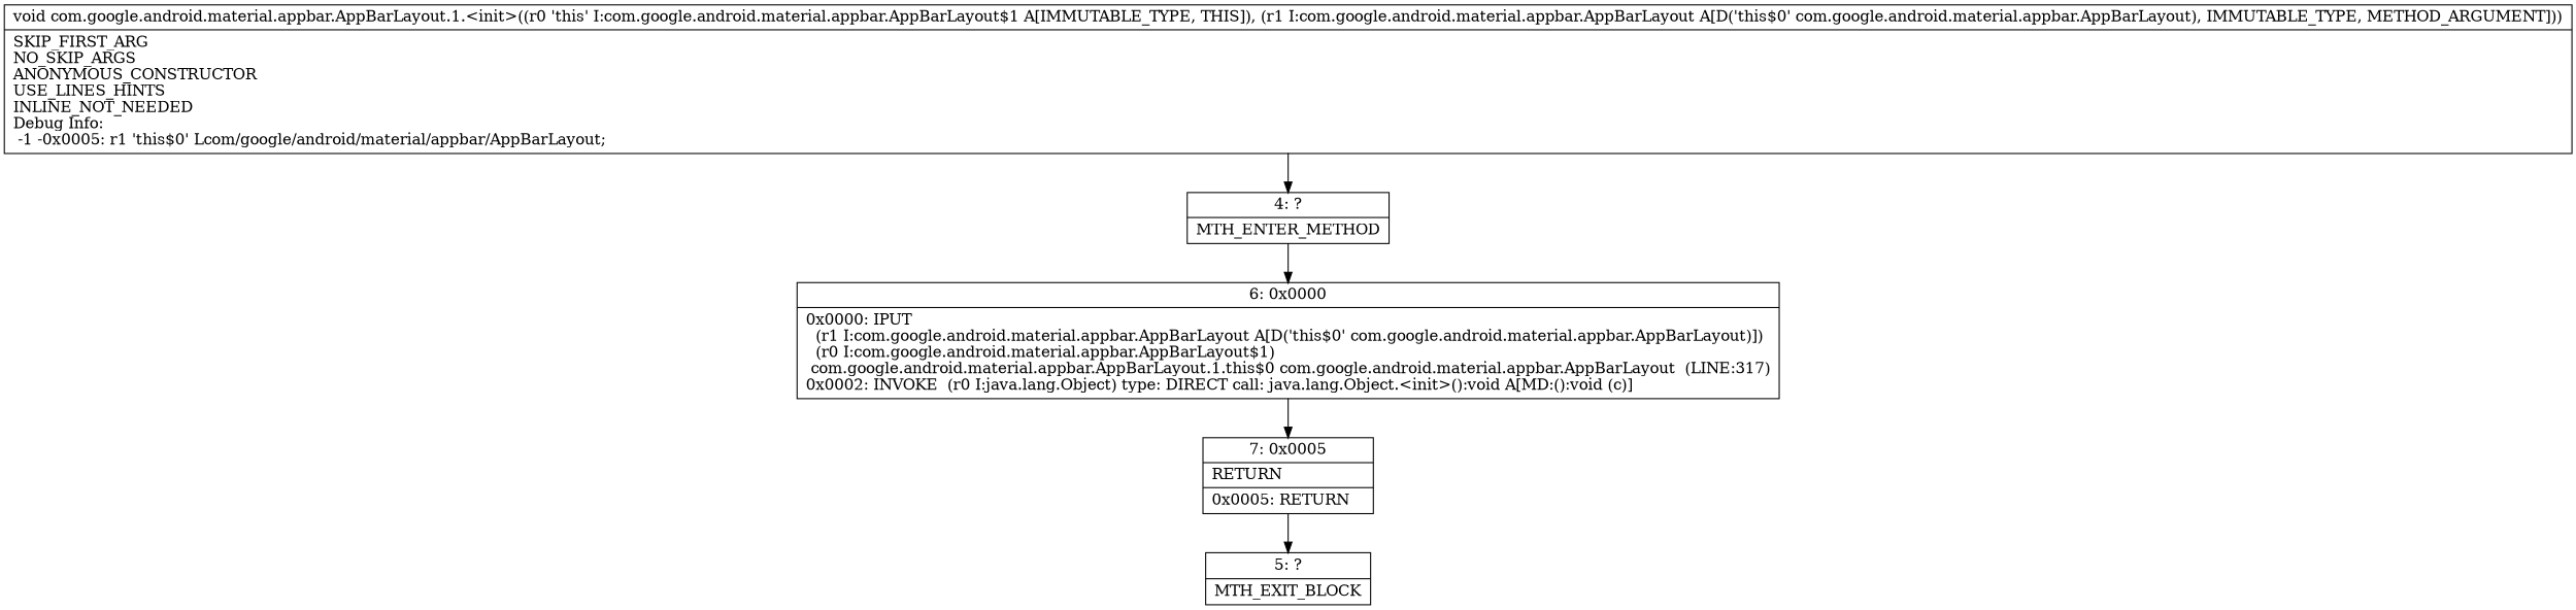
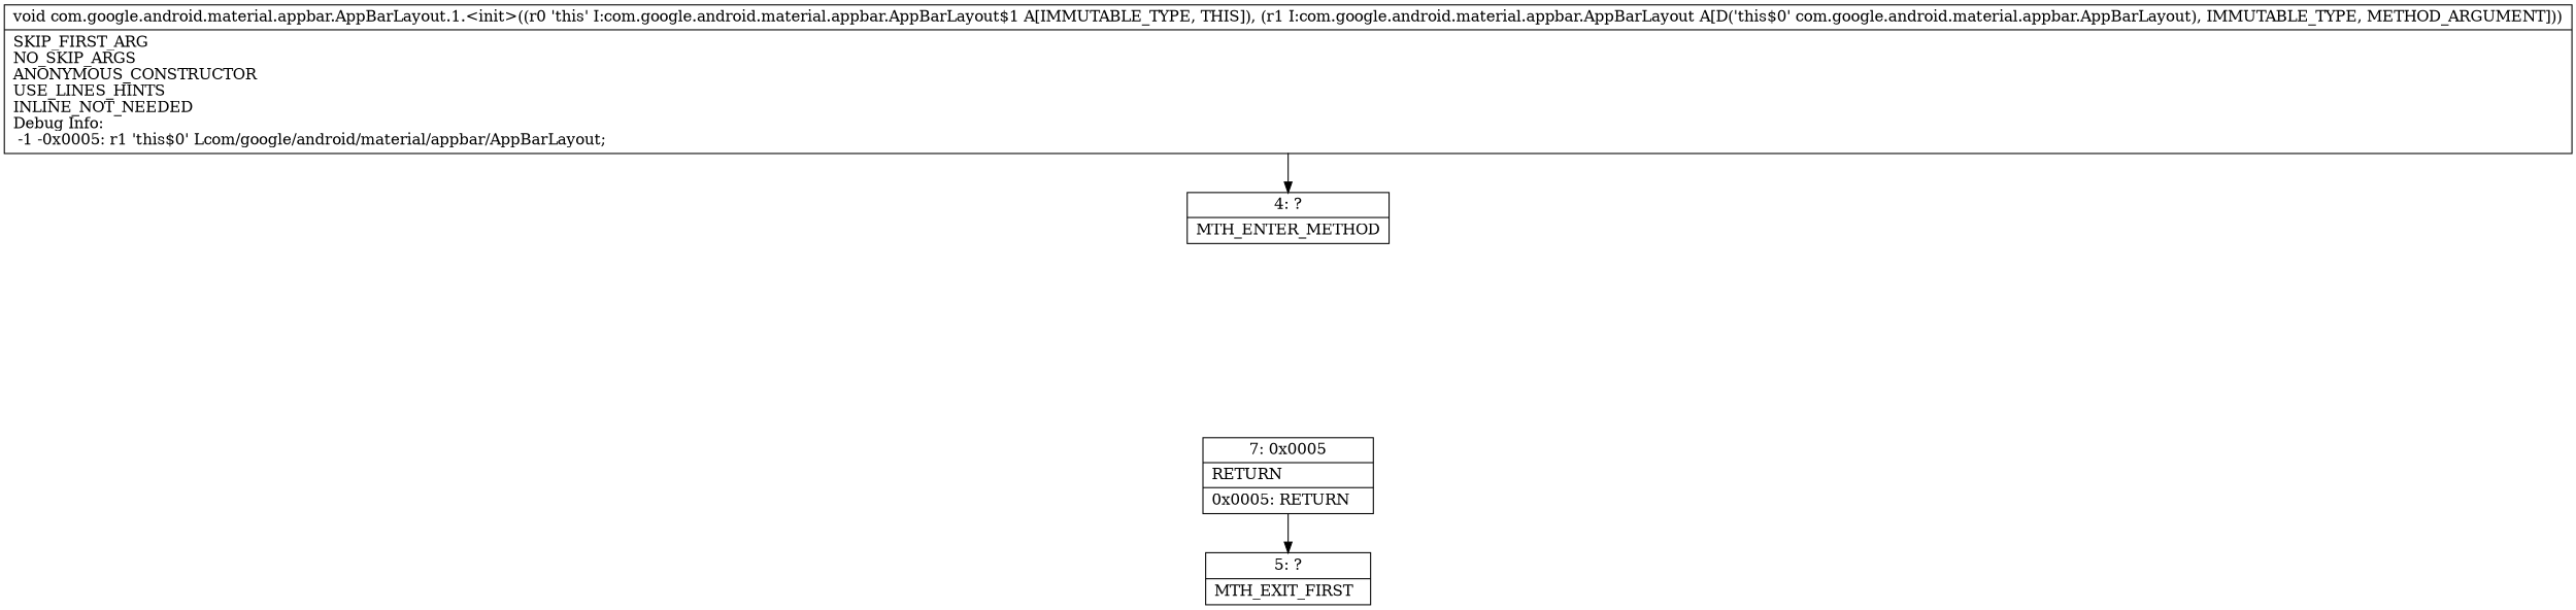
  digraph {
    node [shape=record]
    n1 [label="{4\:\ ?|MTH_ENTER_METHOD\l}"]
-   n2 [label="{6\:\ 0x0000|0x0000: IPUT  \l  (r1 I:com.google.android.material.appbar.AppBarLayout A[D('this$0' com.google.android.material.appbar.AppBarLayout)])\l  (r0 I:com.google.android.material.appbar.AppBarLayout$1)\l com.google.android.material.appbar.AppBarLayout.1.this$0 com.google.android.material.appbar.AppBarLayout  (LINE:317)\l0x0002: INVOKE  (r0 I:java.lang.Object) type: DIRECT call: java.lang.Object.\<init\>():void A[MD:():void (c)]\l}"]
    n3 [label="{7\:\ 0x0005|RETURN\l|0x0005: RETURN   \l}"]
-   n4 [label="{5\:\ ?|MTH_EXIT_BLOCK\l}"]
+   n4 [label="{5\:\ ?|MTH_EXIT_FIRST\l}"]
    n5 [label="{void com.google.android.material.appbar.AppBarLayout.1.\<init\>((r0 'this' I:com.google.android.material.appbar.AppBarLayout$1 A[IMMUTABLE_TYPE, THIS]), (r1 I:com.google.android.material.appbar.AppBarLayout A[D('this$0' com.google.android.material.appbar.AppBarLayout), IMMUTABLE_TYPE, METHOD_ARGUMENT]))  | SKIP_FIRST_ARG\lNO_SKIP_ARGS\lANONYMOUS_CONSTRUCTOR\lUSE_LINES_HINTS\lINLINE_NOT_NEEDED\lDebug Info:\l  \-1 \-0x0005: r1 'this$0' Lcom\/google\/android\/material\/appbar\/AppBarLayout;\l}"]
-   n1 -> n2
-   n2 -> n3
    n3 -> n4
    n5 -> n1
  }
